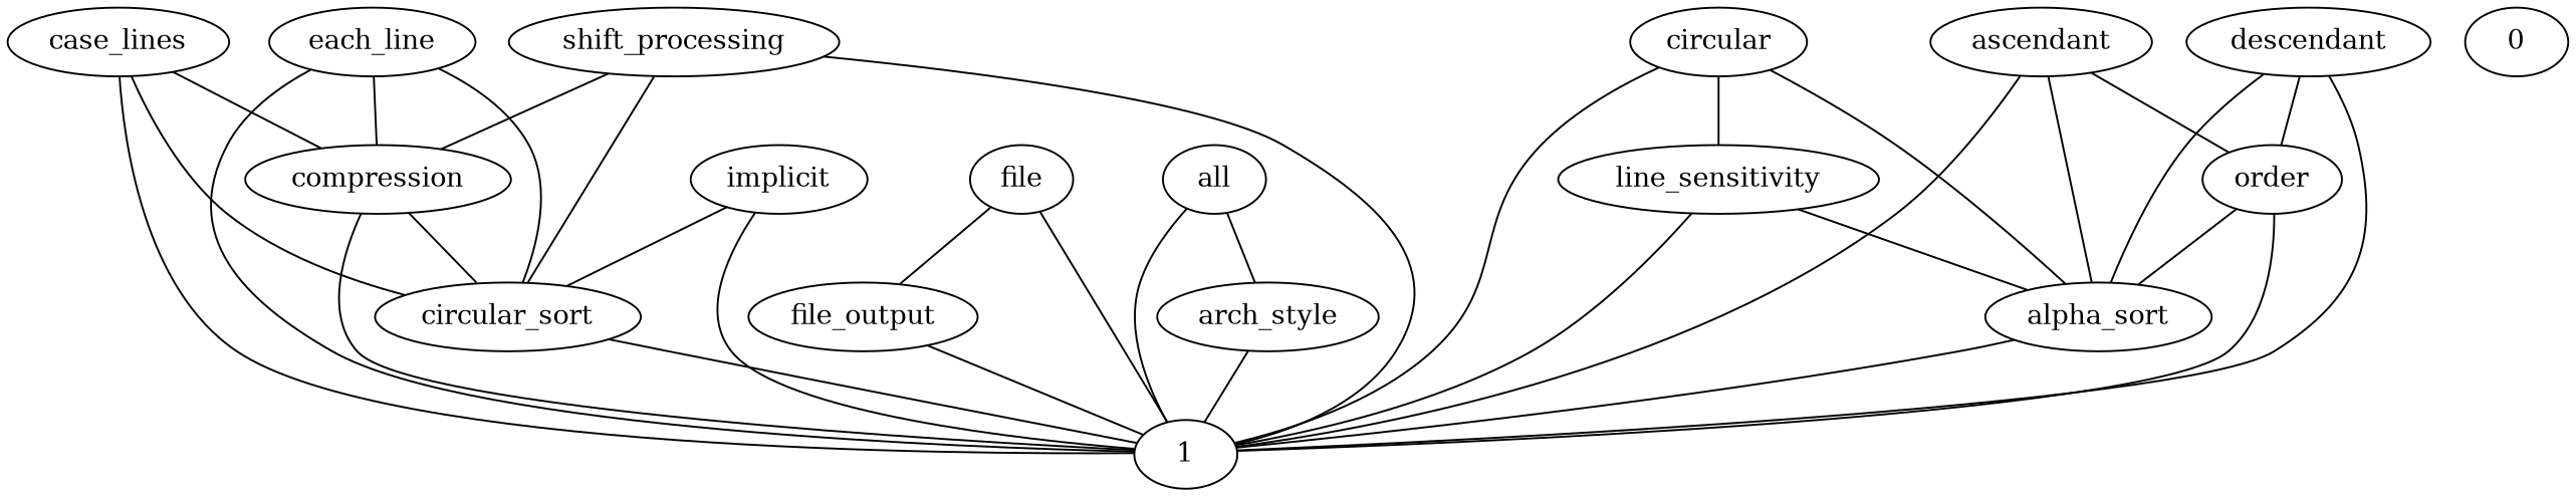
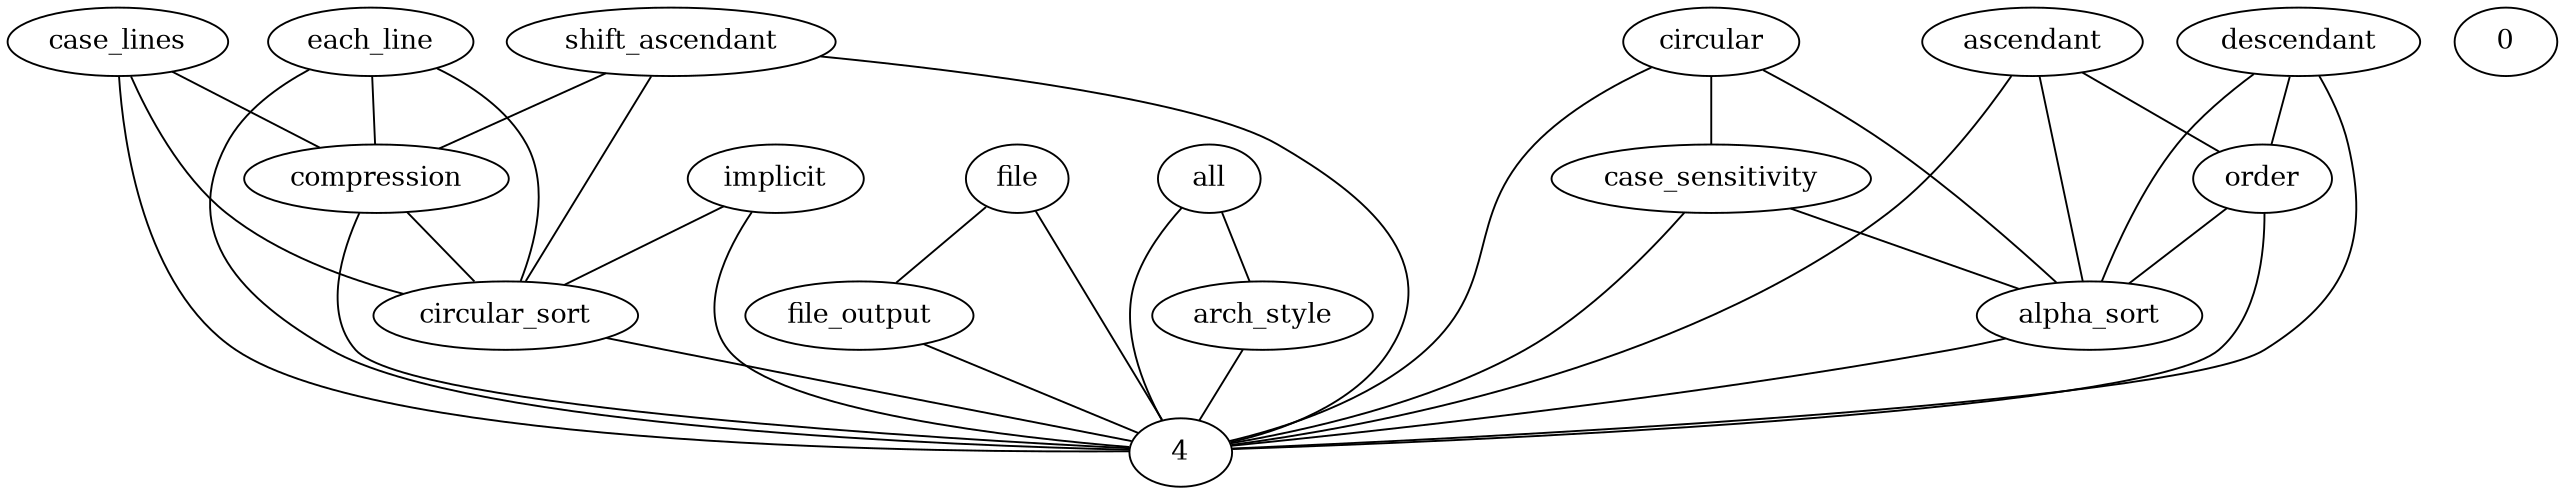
  graph {
    n1 [label=case_lines]
    compression
-   1
+   1 [label=4]
    n4 [label=circular_sort]
    n5 [label=file_output]
    n6 [label=all]
    arch_style
    alpha_sort
    ascendant
    order
    n11 [label=circular]
-   case_sensitivity [label=line_sensitivity]
+   case_sensitivity
    file
    0
    each_line
    descendant
-   shift_processing
+   shift_processing [label=shift_ascendant]
    implicit
    n1 -- compression
    n1 -- 1
    n1 -- n4
    compression -- 1
    compression -- n4
    n4 -- 1
    n5 -- 1
    n6 -- 1
    n6 -- arch_style
    arch_style -- 1
    alpha_sort -- 1
    ascendant -- 1
    ascendant -- alpha_sort
    ascendant -- order
    order -- 1
    order -- alpha_sort
    n11 -- 1
    n11 -- alpha_sort
    n11 -- case_sensitivity
    case_sensitivity -- 1
    case_sensitivity -- alpha_sort
    file -- 1
    file -- n5
    each_line -- compression
    each_line -- 1
    each_line -- n4
    descendant -- 1
    descendant -- alpha_sort
    descendant -- order
    shift_processing -- compression
    shift_processing -- 1
    shift_processing -- n4
    implicit -- 1
    implicit -- n4
  }
